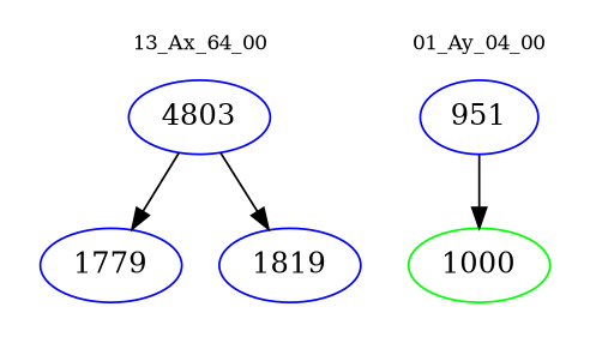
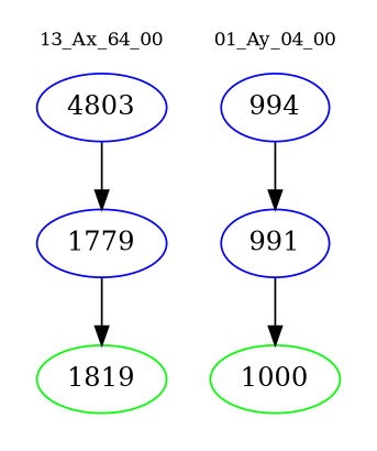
  digraph {
    node [color=blue]
    edge [color=black]
    n1 [label=4803]
    n2 [label=1779]
-   n3 [label=1819]
-   n5 [label=951]
+   n3 [color=green label=1819]
+   n4 [label=994]
+   n5 [label=991]
    n6 [color=green label=1000]
    subgraph cluster_1 {
      color=white
      fontsize=10
      label="13_Ax_64_00"
      n1
      n2
      n3
    }
    subgraph cluster_2 {
      color=white
      fontsize=10
      label="01_Ay_04_00"
+     n4
      n5
      n6
    }
    n1 -> n2
-   n1 -> n3
+   n2 -> n3
+   n4 -> n5
    n5 -> n6
  }
